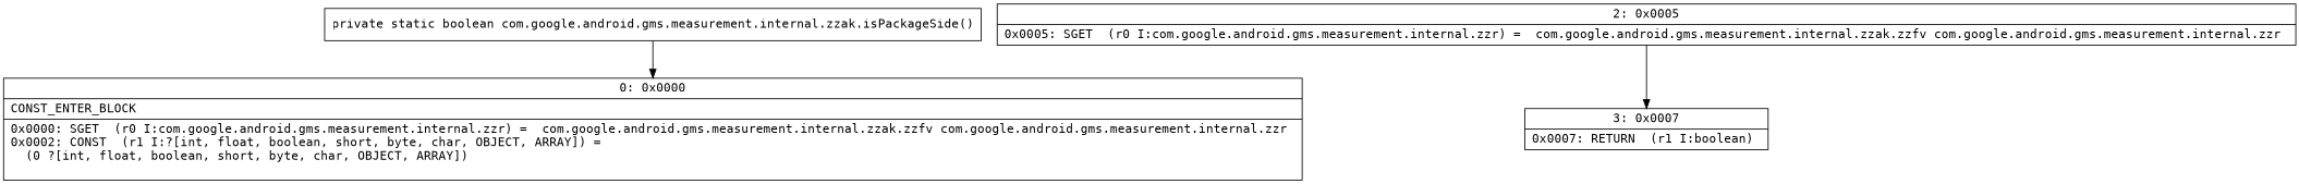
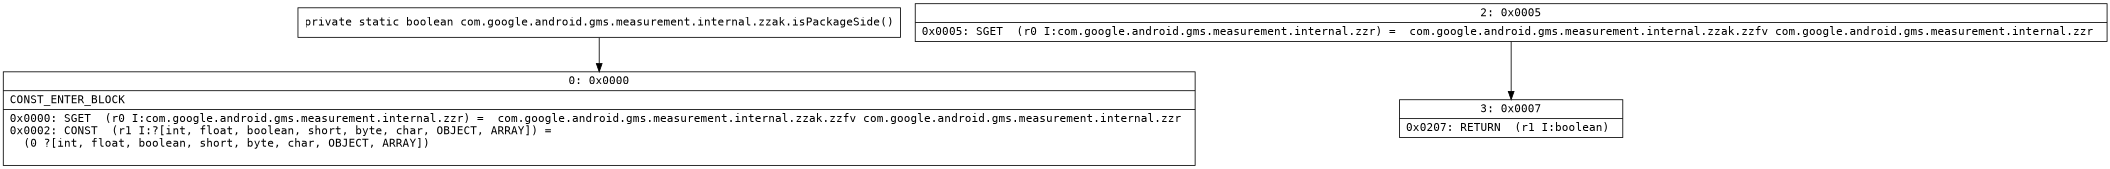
  digraph {
    fontname="DejaVu Sans Mono"
    node [fontname="DejaVu Sans Mono" shape=record]
    edge [fontname="DejaVu Sans Mono"]
    n1 [label="{0\:\ 0x0000|CONST_ENTER_BLOCK\l|0x0000: SGET  (r0 I:com.google.android.gms.measurement.internal.zzr) =  com.google.android.gms.measurement.internal.zzak.zzfv com.google.android.gms.measurement.internal.zzr \l0x0002: CONST  (r1 I:?[int, float, boolean, short, byte, char, OBJECT, ARRAY]) = \l  (0 ?[int, float, boolean, short, byte, char, OBJECT, ARRAY])\l \l}"]
    n2 [label="{2\:\ 0x0005|0x0005: SGET  (r0 I:com.google.android.gms.measurement.internal.zzr) =  com.google.android.gms.measurement.internal.zzak.zzfv com.google.android.gms.measurement.internal.zzr \l}"]
-   n3 [label="{3\:\ 0x0007|0x0007: RETURN  (r1 I:boolean) \l}"]
+   n3 [label="{3\:\ 0x0007|0x0207: RETURN  (r1 I:boolean) \l}"]
    n4 [label="{private static boolean com.google.android.gms.measurement.internal.zzak.isPackageSide() }"]
    n2 -> n3
    n4 -> n1
  }
